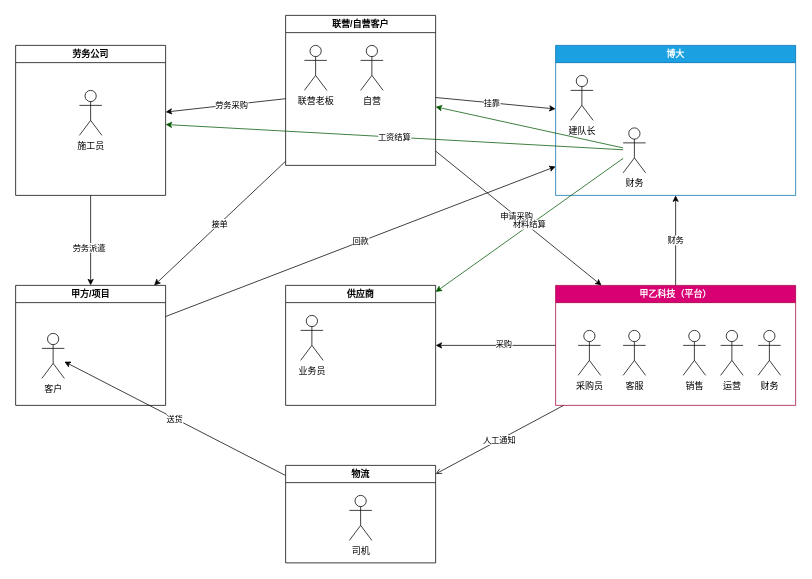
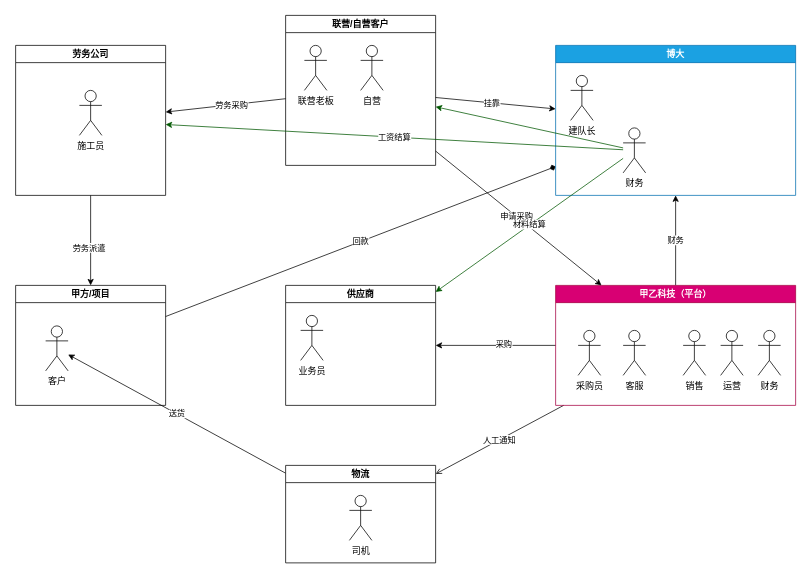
  <mxCell id="0" />
  <mxCell id="1" parent="0" />
- <mxCell id="2" value="回款" style="edgeStyle=none;html=1;" parent="1" source="3" target="15" edge="1"><mxGeometry relative="1" as="geometry" /></mxCell>
+ <mxCell id="2" value="回款" style="edgeStyle=none;html=1;endArrow=diamond;" parent="1" source="3" target="15" edge="1"><mxGeometry relative="1" as="geometry" /></mxCell>
  <mxCell id="3" value="甲方/项目" style="swimlane;whiteSpace=wrap;html=1;" parent="1" vertex="1"><mxGeometry x="20" y="380" width="200" height="160" as="geometry" /></mxCell>
- <mxCell id="4" value="客户" style="shape=umlActor;verticalLabelPosition=bottom;verticalAlign=top;html=1;outlineConnect=0;" parent="3" vertex="1"><mxGeometry x="35" y="64" width="30" height="60" as="geometry" /></mxCell>
+ <mxCell id="4" value="客户" style="shape=umlActor;verticalLabelPosition=bottom;verticalAlign=top;html=1;outlineConnect=0;" parent="3" vertex="1"><mxGeometry x="40" y="54" width="30" height="60" as="geometry" /></mxCell>
  <mxCell id="5" style="edgeStyle=none;html=1;" parent="1" source="9" target="18" edge="1"><mxGeometry relative="1" as="geometry" /></mxCell>
  <mxCell id="6" value="采购" style="edgeLabel;html=1;align=center;verticalAlign=middle;resizable=0;points=[];" parent="5" vertex="1" connectable="0"><mxGeometry x="-0.12" y="-2" relative="1" as="geometry"><mxPoint as="offset" /></mxGeometry></mxCell>
  <mxCell id="7" value="财务" style="edgeStyle=none;html=1;" parent="1" source="9" target="15" edge="1"><mxGeometry relative="1" as="geometry" /></mxCell>
  <mxCell id="8" value="人工通知" style="edgeStyle=none;html=1;endArrow=open;" parent="1" source="9" target="35" edge="1"><mxGeometry relative="1" as="geometry" /></mxCell>
  <mxCell id="9" value="甲乙科技（平台）" style="swimlane;whiteSpace=wrap;html=1;fillColor=#d80073;fontColor=#ffffff;strokeColor=#A50040;" parent="1" vertex="1"><mxGeometry x="740" y="380" width="320" height="160" as="geometry" /></mxCell>
  <mxCell id="10" value="采购员" style="shape=umlActor;verticalLabelPosition=bottom;verticalAlign=top;html=1;outlineConnect=0;" parent="9" vertex="1"><mxGeometry x="30" y="60" width="30" height="60" as="geometry" /></mxCell>
  <mxCell id="11" value="客服" style="shape=umlActor;verticalLabelPosition=bottom;verticalAlign=top;html=1;outlineConnect=0;" parent="9" vertex="1"><mxGeometry x="90" y="60" width="30" height="60" as="geometry" /></mxCell>
  <mxCell id="12" value="销售" style="shape=umlActor;verticalLabelPosition=bottom;verticalAlign=top;html=1;outlineConnect=0;" parent="9" vertex="1"><mxGeometry x="170" y="60" width="30" height="60" as="geometry" /></mxCell>
  <mxCell id="13" value="运营" style="shape=umlActor;verticalLabelPosition=bottom;verticalAlign=top;html=1;outlineConnect=0;" parent="9" vertex="1"><mxGeometry x="220" y="60" width="30" height="60" as="geometry" /></mxCell>
  <mxCell id="14" value="财务" style="shape=umlActor;verticalLabelPosition=bottom;verticalAlign=top;html=1;outlineConnect=0;" parent="9" vertex="1"><mxGeometry x="270" y="60" width="30" height="60" as="geometry" /></mxCell>
  <mxCell id="15" value="博大" style="swimlane;whiteSpace=wrap;html=1;fillColor=#1ba1e2;fontColor=#ffffff;strokeColor=#006EAF;" parent="1" vertex="1"><mxGeometry x="740" y="60" width="320" height="200" as="geometry" /></mxCell>
  <mxCell id="16" value="财务" style="shape=umlActor;verticalLabelPosition=bottom;verticalAlign=top;html=1;outlineConnect=0;" parent="15" vertex="1"><mxGeometry x="90" y="110" width="30" height="60" as="geometry" /></mxCell>
  <mxCell id="17" value="建队长" style="shape=umlActor;verticalLabelPosition=bottom;verticalAlign=top;html=1;outlineConnect=0;" parent="15" vertex="1"><mxGeometry x="20" y="40" width="30" height="60" as="geometry" /></mxCell>
  <mxCell id="18" value="供应商" style="swimlane;whiteSpace=wrap;html=1;" parent="1" vertex="1"><mxGeometry x="380" y="380" width="200" height="160" as="geometry" /></mxCell>
  <mxCell id="19" value="业务员" style="shape=umlActor;verticalLabelPosition=bottom;verticalAlign=top;html=1;outlineConnect=0;" parent="18" vertex="1"><mxGeometry x="20" y="40" width="30" height="60" as="geometry" /></mxCell>
  <mxCell id="20" style="edgeStyle=none;html=1;" parent="1" source="27" target="32" edge="1"><mxGeometry relative="1" as="geometry" /></mxCell>
  <mxCell id="21" value="劳务采购" style="edgeLabel;html=1;align=center;verticalAlign=middle;resizable=0;points=[];" parent="20" vertex="1" connectable="0"><mxGeometry x="-0.087" relative="1" as="geometry"><mxPoint as="offset" /></mxGeometry></mxCell>
- <mxCell id="22" value="接单" style="edgeStyle=none;html=1;" parent="1" source="27" target="3" edge="1"><mxGeometry relative="1" as="geometry" /></mxCell>
  <mxCell id="23" style="edgeStyle=none;html=1;" parent="1" source="27" target="15" edge="1"><mxGeometry relative="1" as="geometry" /></mxCell>
  <mxCell id="24" value="挂靠" style="edgeLabel;html=1;align=center;verticalAlign=middle;resizable=0;points=[];" parent="23" vertex="1" connectable="0"><mxGeometry x="-0.07" relative="1" as="geometry"><mxPoint as="offset" /></mxGeometry></mxCell>
  <mxCell id="25" style="edgeStyle=none;html=1;" parent="1" source="27" target="9" edge="1"><mxGeometry relative="1" as="geometry" /></mxCell>
  <mxCell id="26" value="申请采购" style="edgeLabel;html=1;align=center;verticalAlign=middle;resizable=0;points=[];" parent="25" vertex="1" connectable="0"><mxGeometry x="-0.029" y="1" relative="1" as="geometry"><mxPoint as="offset" /></mxGeometry></mxCell>
  <mxCell id="27" value="联营/自营客户" style="swimlane;whiteSpace=wrap;html=1;" parent="1" vertex="1"><mxGeometry x="380" y="20" width="200" height="200" as="geometry" /></mxCell>
  <mxCell id="28" value="联营老板" style="shape=umlActor;verticalLabelPosition=bottom;verticalAlign=top;html=1;outlineConnect=0;" parent="27" vertex="1"><mxGeometry x="25" y="40" width="30" height="60" as="geometry" /></mxCell>
  <mxCell id="29" value="自营" style="shape=umlActor;verticalLabelPosition=bottom;verticalAlign=top;html=1;outlineConnect=0;" parent="27" vertex="1"><mxGeometry x="100" y="40" width="30" height="60" as="geometry" /></mxCell>
  <mxCell id="30" style="edgeStyle=none;html=1;" parent="1" source="32" target="3" edge="1"><mxGeometry relative="1" as="geometry"><mxPoint x="200" y="480" as="targetPoint" /></mxGeometry></mxCell>
  <mxCell id="31" value="劳务派遣" style="edgeLabel;html=1;align=center;verticalAlign=middle;resizable=0;points=[];" parent="30" vertex="1" connectable="0"><mxGeometry x="-0.187" y="-3" relative="1" as="geometry"><mxPoint y="20" as="offset" /></mxGeometry></mxCell>
  <mxCell id="32" value="劳务公司" style="swimlane;whiteSpace=wrap;html=1;" parent="1" vertex="1"><mxGeometry x="20" y="60" width="200" height="200" as="geometry" /></mxCell>
  <mxCell id="33" value="施工员" style="shape=umlActor;verticalLabelPosition=bottom;verticalAlign=top;html=1;outlineConnect=0;" parent="32" vertex="1"><mxGeometry x="85" y="60" width="30" height="60" as="geometry" /></mxCell>
  <mxCell id="34" value="送货" style="edgeStyle=none;html=1;" parent="1" source="35" target="4" edge="1"><mxGeometry relative="1" as="geometry" /></mxCell>
  <mxCell id="35" value="物流" style="swimlane;whiteSpace=wrap;html=1;" parent="1" vertex="1"><mxGeometry x="380" y="620" width="200" height="130" as="geometry" /></mxCell>
  <mxCell id="36" value="司机" style="shape=umlActor;verticalLabelPosition=bottom;verticalAlign=top;html=1;outlineConnect=0;" parent="35" vertex="1"><mxGeometry x="85" y="40" width="30" height="60" as="geometry" /></mxCell>
  <mxCell id="37" value="材料结算" style="edgeStyle=none;html=1;fillColor=#008a00;strokeColor=#005700;" parent="1" source="16" target="18" edge="1"><mxGeometry relative="1" as="geometry" /></mxCell>
  <mxCell id="38" value="工资结算" style="edgeStyle=none;html=1;fillColor=#008a00;strokeColor=#005700;" parent="1" source="16" target="32" edge="1"><mxGeometry relative="1" as="geometry" /></mxCell>
  <mxCell id="39" style="edgeStyle=none;html=1;fillColor=#008a00;strokeColor=#005700;" parent="1" source="16" target="27" edge="1"><mxGeometry relative="1" as="geometry" /></mxCell>
